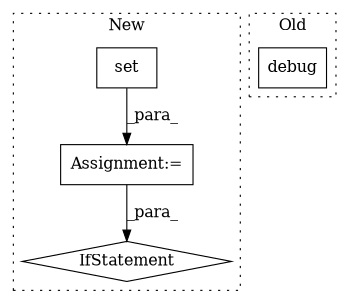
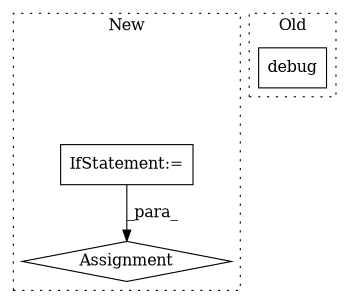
  digraph {
    node [a=32 shape=box]
-   n1 [l=5 label=set s=8854]
-   n2 [a=7 l=1 label="Assignment:=" s=8853]
-   n3 [a=25 l="12,2" label=IfStatement s="9063,9105" shape=diamond]
+   n2 [a=7 l=1 label="IfStatement:=" s=8853]
+   n3 [a=25 l="12,2" label=Assignment s="9063,9105" shape=diamond]
    n4 [l=7 label=debug s=7880]
    subgraph cluster_1 {
      label=New
      style=dotted
-     n1
      n2
      n3
    }
    subgraph cluster_2 {
      label=Old
      style=dotted
      n4
    }
-   n1 -> n2 [label=_para_]
    n2 -> n3 [label=_para_]
  }
